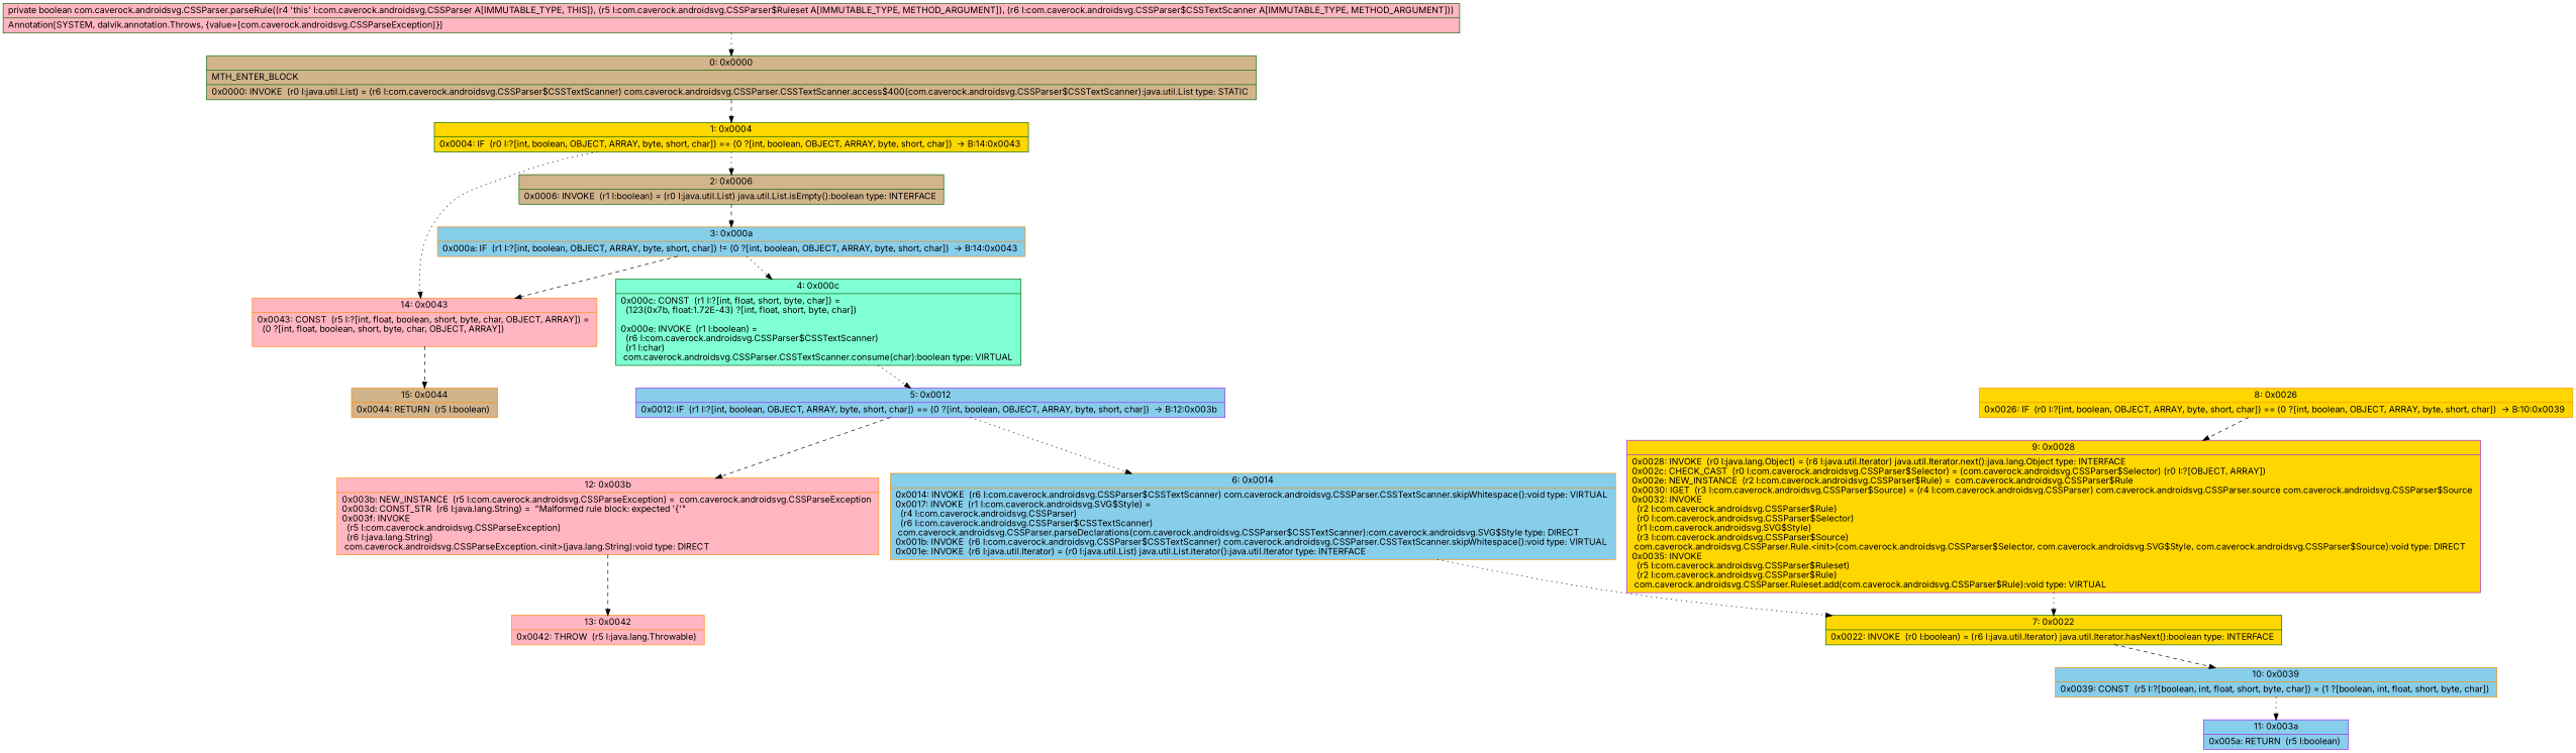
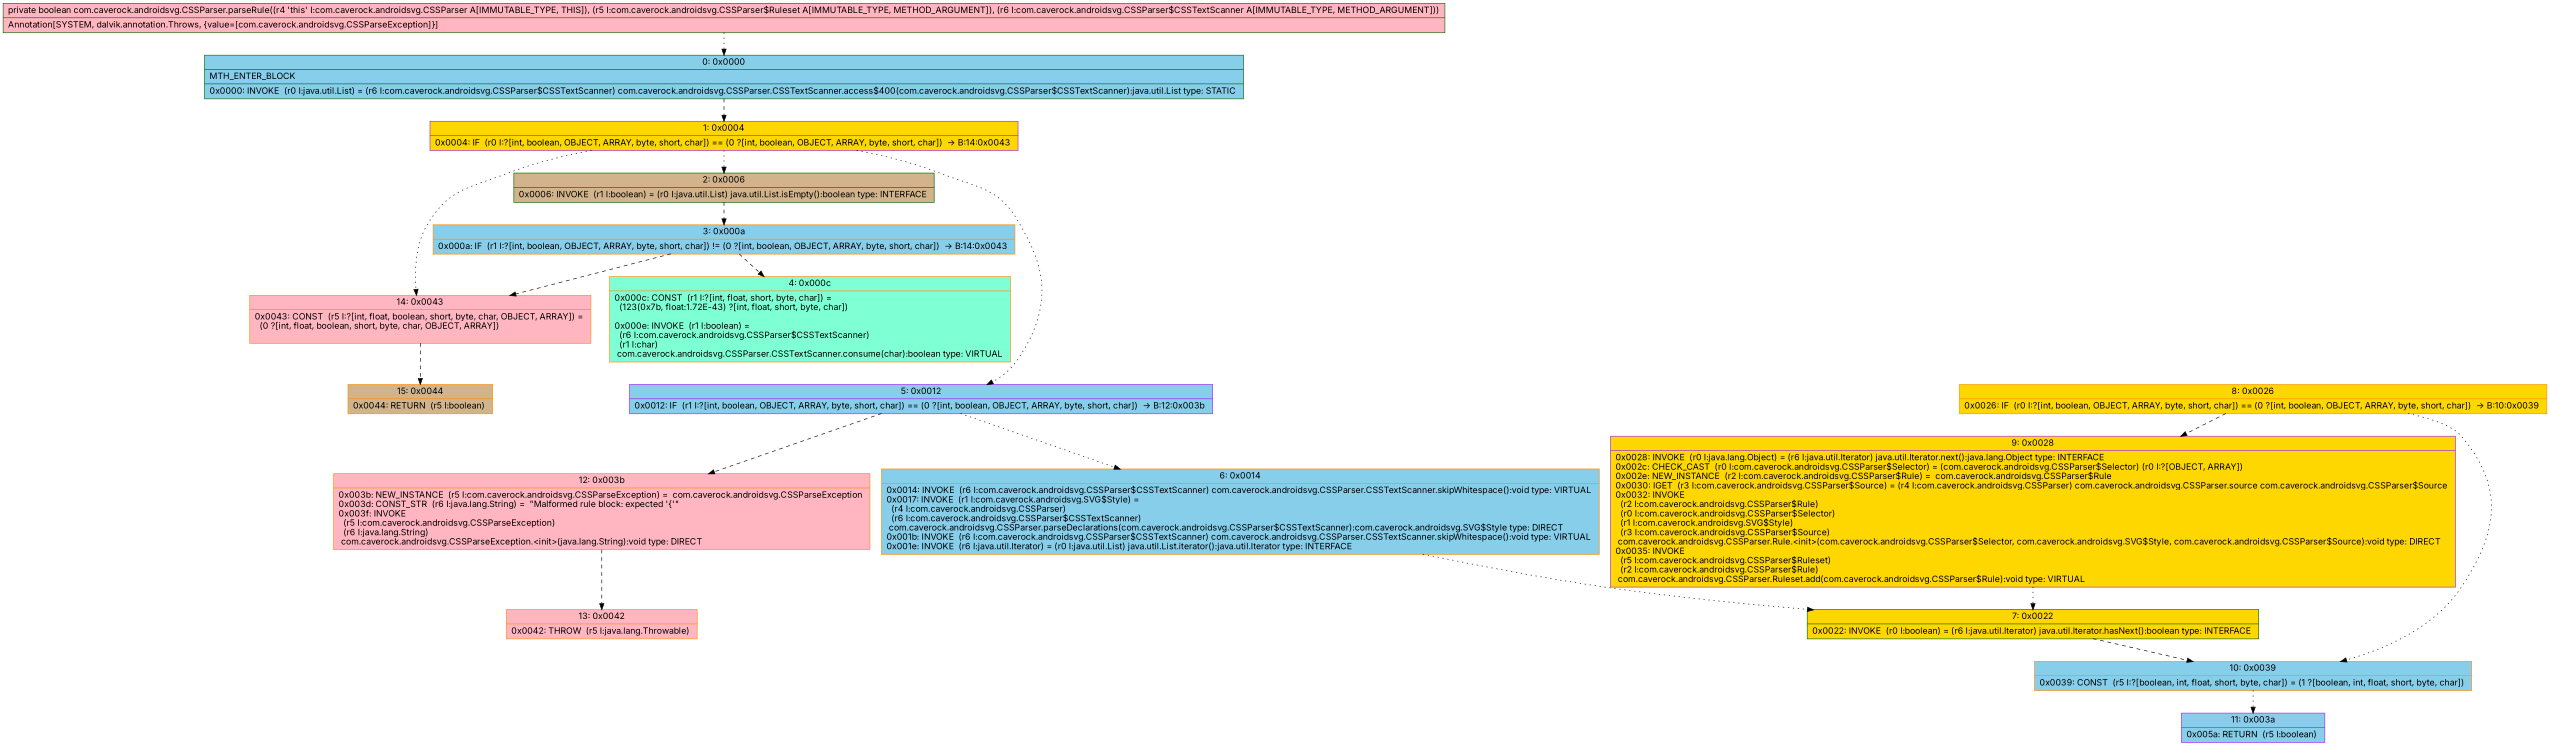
  digraph {
    fontname=Inter
    node [color=darkorange fillcolor=skyblue fontname=Inter shape=record style=filled]
    edge [fontname=Inter style=dotted]
-   n1 [color=darkgreen fillcolor=tan label="{0\:\ 0x0000|MTH_ENTER_BLOCK\l|0x0000: INVOKE  (r0 I:java.util.List) = (r6 I:com.caverock.androidsvg.CSSParser$CSSTextScanner) com.caverock.androidsvg.CSSParser.CSSTextScanner.access$400(com.caverock.androidsvg.CSSParser$CSSTextScanner):java.util.List type: STATIC \l}"]
-   n2 [color=darkgreen fillcolor=gold label="{1\:\ 0x0004|0x0004: IF  (r0 I:?[int, boolean, OBJECT, ARRAY, byte, short, char]) == (0 ?[int, boolean, OBJECT, ARRAY, byte, short, char])  \-\> B:14:0x0043 \l}"]
+   n1 [color=darkgreen label="{0\:\ 0x0000|MTH_ENTER_BLOCK\l|0x0000: INVOKE  (r0 I:java.util.List) = (r6 I:com.caverock.androidsvg.CSSParser$CSSTextScanner) com.caverock.androidsvg.CSSParser.CSSTextScanner.access$400(com.caverock.androidsvg.CSSParser$CSSTextScanner):java.util.List type: STATIC \l}"]
+   n2 [color=purple fillcolor=gold label="{1\:\ 0x0004|0x0004: IF  (r0 I:?[int, boolean, OBJECT, ARRAY, byte, short, char]) == (0 ?[int, boolean, OBJECT, ARRAY, byte, short, char])  \-\> B:14:0x0043 \l}"]
    n3 [color=darkgreen fillcolor=tan label="{2\:\ 0x0006|0x0006: INVOKE  (r1 I:boolean) = (r0 I:java.util.List) java.util.List.isEmpty():boolean type: INTERFACE \l}"]
    n4 [fillcolor=lightpink label="{14\:\ 0x0043|0x0043: CONST  (r5 I:?[int, float, boolean, short, byte, char, OBJECT, ARRAY]) = \l  (0 ?[int, float, boolean, short, byte, char, OBJECT, ARRAY])\l \l}"]
    n5 [label="{3\:\ 0x000a|0x000a: IF  (r1 I:?[int, boolean, OBJECT, ARRAY, byte, short, char]) != (0 ?[int, boolean, OBJECT, ARRAY, byte, short, char])  \-\> B:14:0x0043 \l}"]
    n6 [fillcolor=tan label="{15\:\ 0x0044|0x0044: RETURN  (r5 I:boolean) \l}"]
-   n7 [color=darkgreen fillcolor=aquamarine label="{4\:\ 0x000c|0x000c: CONST  (r1 I:?[int, float, short, byte, char]) = \l  (123(0x7b, float:1.72E\-43) ?[int, float, short, byte, char])\l \l0x000e: INVOKE  (r1 I:boolean) = \l  (r6 I:com.caverock.androidsvg.CSSParser$CSSTextScanner)\l  (r1 I:char)\l com.caverock.androidsvg.CSSParser.CSSTextScanner.consume(char):boolean type: VIRTUAL \l}"]
+   n7 [fillcolor=aquamarine label="{4\:\ 0x000c|0x000c: CONST  (r1 I:?[int, float, short, byte, char]) = \l  (123(0x7b, float:1.72E\-43) ?[int, float, short, byte, char])\l \l0x000e: INVOKE  (r1 I:boolean) = \l  (r6 I:com.caverock.androidsvg.CSSParser$CSSTextScanner)\l  (r1 I:char)\l com.caverock.androidsvg.CSSParser.CSSTextScanner.consume(char):boolean type: VIRTUAL \l}"]
    n8 [color=purple label="{5\:\ 0x0012|0x0012: IF  (r1 I:?[int, boolean, OBJECT, ARRAY, byte, short, char]) == (0 ?[int, boolean, OBJECT, ARRAY, byte, short, char])  \-\> B:12:0x003b \l}"]
    n9 [label="{6\:\ 0x0014|0x0014: INVOKE  (r6 I:com.caverock.androidsvg.CSSParser$CSSTextScanner) com.caverock.androidsvg.CSSParser.CSSTextScanner.skipWhitespace():void type: VIRTUAL \l0x0017: INVOKE  (r1 I:com.caverock.androidsvg.SVG$Style) = \l  (r4 I:com.caverock.androidsvg.CSSParser)\l  (r6 I:com.caverock.androidsvg.CSSParser$CSSTextScanner)\l com.caverock.androidsvg.CSSParser.parseDeclarations(com.caverock.androidsvg.CSSParser$CSSTextScanner):com.caverock.androidsvg.SVG$Style type: DIRECT \l0x001b: INVOKE  (r6 I:com.caverock.androidsvg.CSSParser$CSSTextScanner) com.caverock.androidsvg.CSSParser.CSSTextScanner.skipWhitespace():void type: VIRTUAL \l0x001e: INVOKE  (r6 I:java.util.Iterator) = (r0 I:java.util.List) java.util.List.iterator():java.util.Iterator type: INTERFACE \l}"]
    n10 [fillcolor=lightpink label="{12\:\ 0x003b|0x003b: NEW_INSTANCE  (r5 I:com.caverock.androidsvg.CSSParseException) =  com.caverock.androidsvg.CSSParseException \l0x003d: CONST_STR  (r6 I:java.lang.String) =  \"Malformed rule block: expected '\{'\" \l0x003f: INVOKE  \l  (r5 I:com.caverock.androidsvg.CSSParseException)\l  (r6 I:java.lang.String)\l com.caverock.androidsvg.CSSParseException.\<init\>(java.lang.String):void type: DIRECT \l}"]
    n11 [color=darkgreen fillcolor=gold label="{7\:\ 0x0022|0x0022: INVOKE  (r0 I:boolean) = (r6 I:java.util.Iterator) java.util.Iterator.hasNext():boolean type: INTERFACE \l}"]
    n12 [fillcolor=lightpink label="{13\:\ 0x0042|0x0042: THROW  (r5 I:java.lang.Throwable) \l}"]
    n13 [label="{10\:\ 0x0039|0x0039: CONST  (r5 I:?[boolean, int, float, short, byte, char]) = (1 ?[boolean, int, float, short, byte, char]) \l}"]
    n14 [fillcolor=gold label="{8\:\ 0x0026|0x0026: IF  (r0 I:?[int, boolean, OBJECT, ARRAY, byte, short, char]) == (0 ?[int, boolean, OBJECT, ARRAY, byte, short, char])  \-\> B:10:0x0039 \l}"]
    n15 [color=purple fillcolor=gold label="{9\:\ 0x0028|0x0028: INVOKE  (r0 I:java.lang.Object) = (r6 I:java.util.Iterator) java.util.Iterator.next():java.lang.Object type: INTERFACE \l0x002c: CHECK_CAST  (r0 I:com.caverock.androidsvg.CSSParser$Selector) = (com.caverock.androidsvg.CSSParser$Selector) (r0 I:?[OBJECT, ARRAY]) \l0x002e: NEW_INSTANCE  (r2 I:com.caverock.androidsvg.CSSParser$Rule) =  com.caverock.androidsvg.CSSParser$Rule \l0x0030: IGET  (r3 I:com.caverock.androidsvg.CSSParser$Source) = (r4 I:com.caverock.androidsvg.CSSParser) com.caverock.androidsvg.CSSParser.source com.caverock.androidsvg.CSSParser$Source \l0x0032: INVOKE  \l  (r2 I:com.caverock.androidsvg.CSSParser$Rule)\l  (r0 I:com.caverock.androidsvg.CSSParser$Selector)\l  (r1 I:com.caverock.androidsvg.SVG$Style)\l  (r3 I:com.caverock.androidsvg.CSSParser$Source)\l com.caverock.androidsvg.CSSParser.Rule.\<init\>(com.caverock.androidsvg.CSSParser$Selector, com.caverock.androidsvg.SVG$Style, com.caverock.androidsvg.CSSParser$Source):void type: DIRECT \l0x0035: INVOKE  \l  (r5 I:com.caverock.androidsvg.CSSParser$Ruleset)\l  (r2 I:com.caverock.androidsvg.CSSParser$Rule)\l com.caverock.androidsvg.CSSParser.Ruleset.add(com.caverock.androidsvg.CSSParser$Rule):void type: VIRTUAL \l}"]
    n16 [color=purple label="{11\:\ 0x003a|0x005a: RETURN  (r5 I:boolean) \l}"]
    n17 [color=darkgreen fillcolor=lightpink label="{private boolean com.caverock.androidsvg.CSSParser.parseRule((r4 'this' I:com.caverock.androidsvg.CSSParser A[IMMUTABLE_TYPE, THIS]), (r5 I:com.caverock.androidsvg.CSSParser$Ruleset A[IMMUTABLE_TYPE, METHOD_ARGUMENT]), (r6 I:com.caverock.androidsvg.CSSParser$CSSTextScanner A[IMMUTABLE_TYPE, METHOD_ARGUMENT]))  | Annotation[SYSTEM, dalvik.annotation.Throws, \{value=[com.caverock.androidsvg.CSSParseException]\}]\l}"]
    n1 -> n2 [style=dashed]
    n2 -> n3
    n2 -> n4
    n3 -> n5 [style=dashed]
    n4 -> n6 [style=dashed]
    n5 -> n4 [style=dashed]
-   n5 -> n7
-   n7 -> n8
+   n5 -> n7 [style=dashed]
+   n2 -> n8
    n8 -> n9
    n8 -> n10 [style=dashed]
    n9 -> n11
    n10 -> n12 [style=dashed]
    n11 -> n13 [style=dashed]
    n13 -> n16
+   n14 -> n13
    n14 -> n15 [style=dashed]
    n15 -> n11
    n17 -> n1
  }
